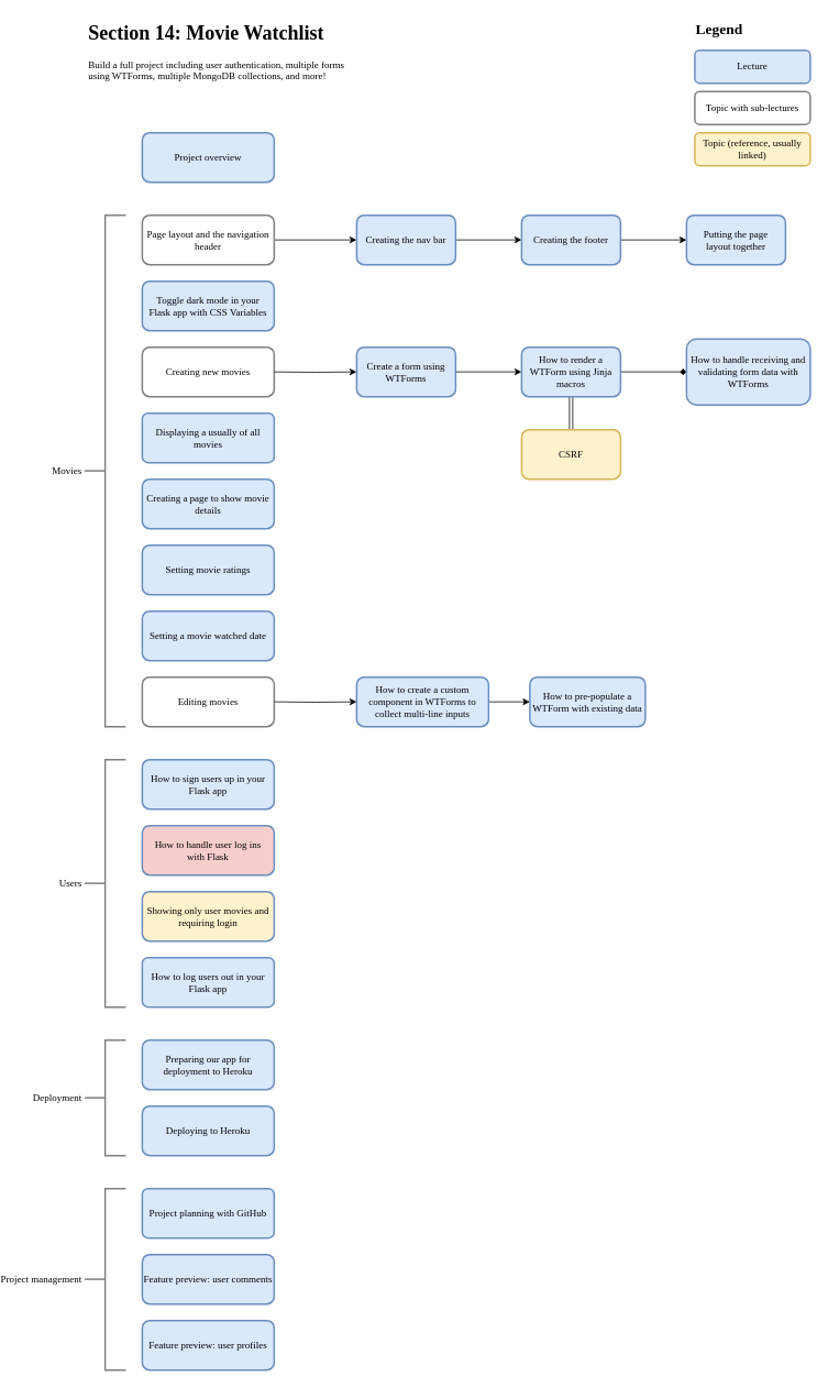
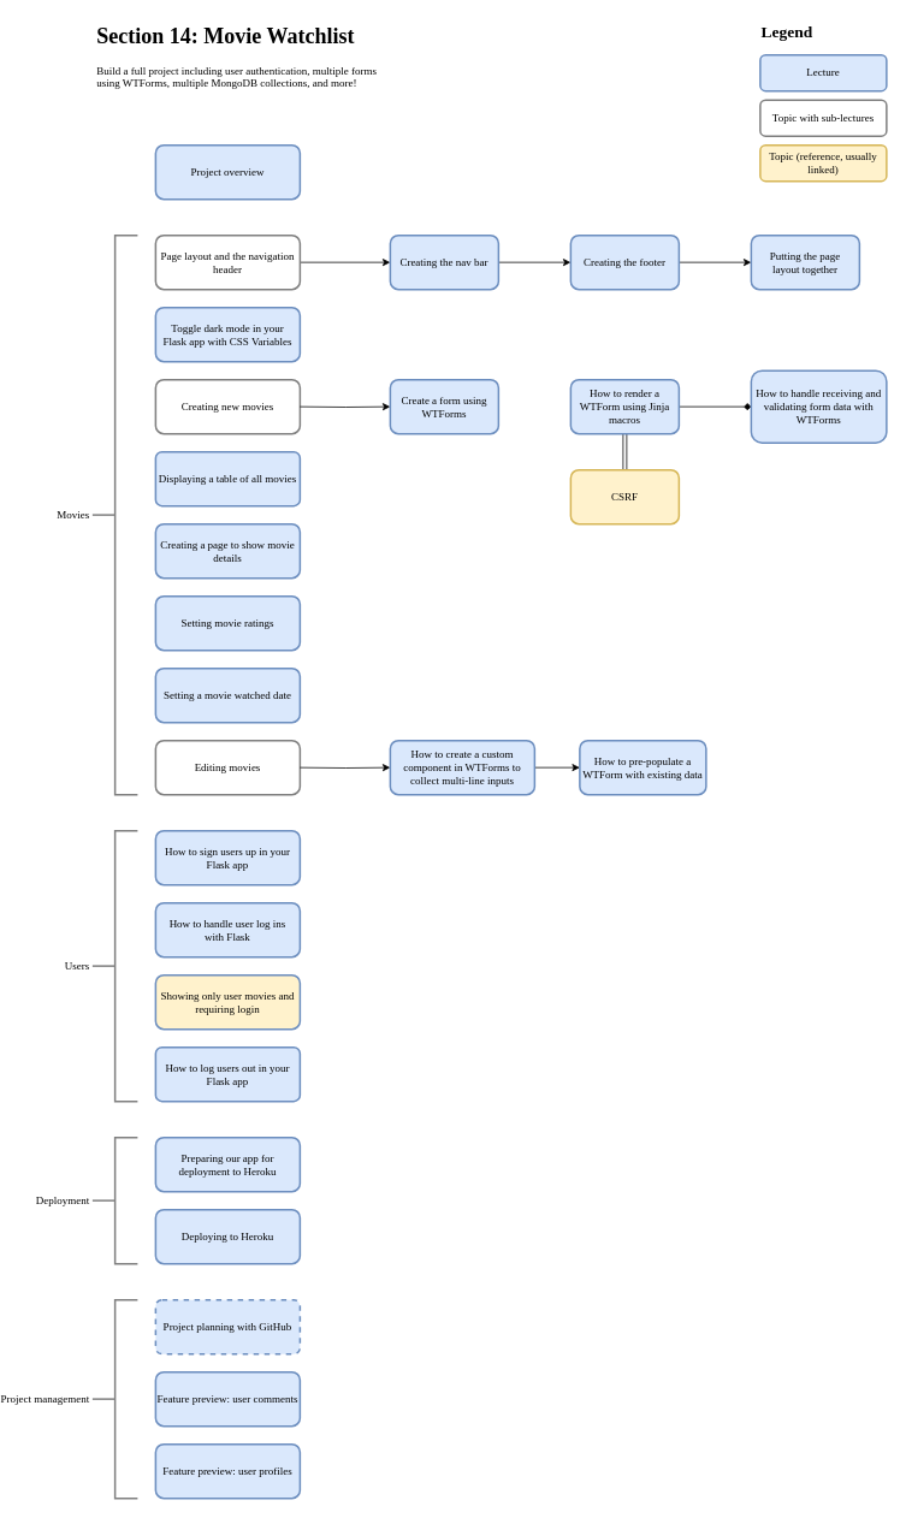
  <mxCell id="0" />
  <mxCell id="1" parent="0" />
  <mxCell id="2" value="Movies" style="strokeWidth=2;html=1;shape=mxgraph.flowchart.annotation_2;align=right;labelPosition=left;pointerEvents=1;fontFamily=SF Pro;strokeColor=#808080;verticalLabelPosition=middle;verticalAlign=middle;spacingRight=2;" vertex="1" parent="1"><mxGeometry x="20" y="260" width="50" height="620" as="geometry" /></mxCell>
- <mxCell id="3" value="Displaying a usually of all movies" style="rounded=1;whiteSpace=wrap;html=1;absoluteArcSize=1;arcSize=14;strokeWidth=2;fontFamily=SF Pro;strokeColor=#6c8ebf;fillColor=#dae8fc;" vertex="1" parent="1"><mxGeometry x="90" y="500" width="160" height="60" as="geometry" /></mxCell>
+ <mxCell id="3" value="Displaying a table of all movies" style="rounded=1;whiteSpace=wrap;html=1;absoluteArcSize=1;arcSize=14;strokeWidth=2;fontFamily=SF Pro;strokeColor=#6c8ebf;fillColor=#dae8fc;" vertex="1" parent="1"><mxGeometry x="90" y="500" width="160" height="60" as="geometry" /></mxCell>
  <mxCell id="4" value="" style="edgeStyle=orthogonalEdgeStyle;rounded=0;orthogonalLoop=1;jettySize=auto;html=1;fontFamily=SF Pro;fontSize=18;fontColor=default;" edge="1" parent="1" source="5" target="46"><mxGeometry relative="1" as="geometry" /></mxCell>
  <mxCell id="5" value="Page layout and the navigation header" style="rounded=1;whiteSpace=wrap;html=1;fontFamily=SF Pro;fontSize=12;strokeColor=#808080;strokeWidth=2;fillColor=default;spacing=6;perimeterSpacing=0;glass=0;sketch=0;shadow=0;" vertex="1" parent="1"><mxGeometry x="90" y="260" width="160" height="60" as="geometry" /></mxCell>
  <mxCell id="6" value="Creating new movies" style="rounded=1;whiteSpace=wrap;html=1;fontFamily=SF Pro;fontSize=12;strokeWidth=2;spacing=6;strokeColor=#808080;" vertex="1" parent="1"><mxGeometry x="90" y="420" width="160" height="60" as="geometry" /></mxCell>
  <mxCell id="7" value="Editing movies" style="rounded=1;whiteSpace=wrap;html=1;shadow=0;glass=0;sketch=0;fontFamily=SF Pro;fontSize=12;strokeColor=#808080;strokeWidth=2;fillColor=default;spacing=6;" vertex="1" parent="1"><mxGeometry x="90" y="820" width="160" height="60" as="geometry" /></mxCell>
  <mxCell id="8" value="Creating a page to show movie details" style="whiteSpace=wrap;html=1;rounded=1;shadow=0;glass=0;sketch=0;fontFamily=SF Pro;fontSize=12;strokeColor=#6c8ebf;strokeWidth=2;fillColor=#dae8fc;" vertex="1" parent="1"><mxGeometry x="90" y="580" width="160" height="60" as="geometry" /></mxCell>
  <mxCell id="9" value="Users" style="strokeWidth=2;html=1;shape=mxgraph.flowchart.annotation_2;align=right;labelPosition=left;pointerEvents=1;fontFamily=SF Pro;strokeColor=#808080;verticalLabelPosition=middle;verticalAlign=middle;spacingRight=2;" vertex="1" parent="1"><mxGeometry x="20" y="920" width="50" height="300" as="geometry" /></mxCell>
  <mxCell id="10" value="How to log users out in your Flask app" style="rounded=1;whiteSpace=wrap;html=1;absoluteArcSize=1;arcSize=14;strokeWidth=2;fontFamily=SF Pro;strokeColor=#6c8ebf;fillColor=#dae8fc;" vertex="1" parent="1"><mxGeometry x="90" y="1160" width="160" height="60" as="geometry" /></mxCell>
  <mxCell id="11" value="How to sign users up in your Flask app" style="rounded=1;whiteSpace=wrap;html=1;fontFamily=SF Pro;fontSize=12;strokeColor=#6c8ebf;strokeWidth=2;fillColor=#dae8fc;spacing=6;perimeterSpacing=0;glass=0;sketch=0;shadow=0;" vertex="1" parent="1"><mxGeometry x="90" y="920" width="160" height="60" as="geometry" /></mxCell>
- <mxCell id="12" value="How to handle user log ins with Flask" style="rounded=1;whiteSpace=wrap;html=1;fontFamily=SF Pro;fontSize=12;strokeColor=#6c8ebf;strokeWidth=2;fillColor=#f8cecc;spacing=6;" vertex="1" parent="1"><mxGeometry x="90" y="1000" width="160" height="60" as="geometry" /></mxCell>
+ <mxCell id="12" value="How to handle user log ins with Flask" style="rounded=1;whiteSpace=wrap;html=1;fontFamily=SF Pro;fontSize=12;strokeColor=#6c8ebf;strokeWidth=2;fillColor=#dae8fc;spacing=6;" vertex="1" parent="1"><mxGeometry x="90" y="1000" width="160" height="60" as="geometry" /></mxCell>
  <mxCell id="13" value="Feature preview: user profiles" style="rounded=1;whiteSpace=wrap;html=1;shadow=0;glass=0;sketch=0;fontFamily=SF Pro;fontSize=12;strokeColor=#6c8ebf;strokeWidth=2;fillColor=#dae8fc;" vertex="1" parent="1"><mxGeometry x="90" y="1600" width="160" height="60" as="geometry" /></mxCell>
  <mxCell id="14" value="Feature preview: user comments" style="whiteSpace=wrap;html=1;rounded=1;shadow=0;glass=0;sketch=0;fontFamily=SF Pro;fontSize=12;strokeColor=#6c8ebf;strokeWidth=2;fillColor=#dae8fc;" vertex="1" parent="1"><mxGeometry x="90" y="1520" width="160" height="60" as="geometry" /></mxCell>
  <mxCell id="15" value="Project overview" style="rounded=1;whiteSpace=wrap;html=1;fontFamily=SF Pro;fontSize=12;strokeColor=#6c8ebf;strokeWidth=2;fillColor=#dae8fc;spacing=6;perimeterSpacing=0;glass=0;sketch=0;shadow=0;" vertex="1" parent="1"><mxGeometry x="90" y="160" width="160" height="60" as="geometry" /></mxCell>
  <mxCell id="16" value="&lt;h1&gt;Section 14: Movie Watchlist&lt;/h1&gt;&lt;p&gt;Build a full project including user authentication, multiple forms using WTForms, multiple MongoDB collections, and more!&lt;/p&gt;" style="text;html=1;strokeColor=none;fillColor=none;spacing=5;spacingTop=-20;whiteSpace=wrap;overflow=hidden;rounded=0;shadow=0;glass=0;sketch=0;fontFamily=SF Pro;fontSize=12;fontColor=default;" vertex="1" parent="1"><mxGeometry x="20" y="20" width="340" height="100" as="geometry" /></mxCell>
  <mxCell id="17" value="Deployment" style="strokeWidth=2;html=1;shape=mxgraph.flowchart.annotation_2;align=right;labelPosition=left;pointerEvents=1;fontFamily=SF Pro;strokeColor=#808080;verticalLabelPosition=middle;verticalAlign=middle;spacingRight=2;" vertex="1" parent="1"><mxGeometry x="20" y="1260" width="50" height="140" as="geometry" /></mxCell>
- <mxCell id="18" value="Project planning with GitHub" style="rounded=1;whiteSpace=wrap;html=1;absoluteArcSize=1;arcSize=14;strokeWidth=2;fontFamily=SF Pro;strokeColor=#6c8ebf;fillColor=#dae8fc;" vertex="1" parent="1"><mxGeometry x="90" y="1440" width="160" height="60" as="geometry" /></mxCell>
+ <mxCell id="18" value="Project planning with GitHub" style="rounded=1;whiteSpace=wrap;html=1;absoluteArcSize=1;arcSize=14;strokeWidth=2;fontFamily=SF Pro;strokeColor=#6c8ebf;fillColor=#dae8fc;dashed=1;" vertex="1" parent="1"><mxGeometry x="90" y="1440" width="160" height="60" as="geometry" /></mxCell>
  <mxCell id="19" value="Preparing our app for deployment to Heroku" style="rounded=1;whiteSpace=wrap;html=1;fontFamily=SF Pro;fontSize=12;strokeColor=#6c8ebf;strokeWidth=2;fillColor=#dae8fc;spacing=6;perimeterSpacing=0;glass=0;sketch=0;shadow=0;" vertex="1" parent="1"><mxGeometry x="90" y="1260" width="160" height="60" as="geometry" /></mxCell>
  <mxCell id="20" value="Deploying to Heroku" style="rounded=1;whiteSpace=wrap;html=1;fontFamily=SF Pro;fontSize=12;strokeColor=#6c8ebf;strokeWidth=2;fillColor=#dae8fc;spacing=6;" vertex="1" parent="1"><mxGeometry x="90" y="1340" width="160" height="60" as="geometry" /></mxCell>
  <mxCell id="21" value="Project management" style="strokeWidth=2;html=1;shape=mxgraph.flowchart.annotation_2;align=right;labelPosition=left;pointerEvents=1;fontFamily=SF Pro;strokeColor=#808080;verticalLabelPosition=middle;verticalAlign=middle;spacingRight=2;" vertex="1" parent="1"><mxGeometry x="20" y="1440" width="50" height="220" as="geometry" /></mxCell>
  <mxCell id="22" value="Toggle dark mode in your Flask app with CSS Variables" style="rounded=1;whiteSpace=wrap;html=1;fontFamily=SF Pro;fontSize=12;strokeColor=#6c8ebf;strokeWidth=2;fillColor=#dae8fc;spacing=6;perimeterSpacing=0;glass=0;sketch=0;shadow=0;" vertex="1" parent="1"><mxGeometry x="90" y="340" width="160" height="60" as="geometry" /></mxCell>
  <mxCell id="23" value="Setting movie ratings" style="whiteSpace=wrap;html=1;rounded=1;shadow=0;glass=0;sketch=0;fontFamily=SF Pro;fontSize=12;strokeColor=#6c8ebf;strokeWidth=2;fillColor=#dae8fc;" vertex="1" parent="1"><mxGeometry x="90" y="660" width="160" height="60" as="geometry" /></mxCell>
  <mxCell id="24" value="Setting a movie watched date" style="whiteSpace=wrap;html=1;rounded=1;shadow=0;glass=0;sketch=0;fontFamily=SF Pro;fontSize=12;strokeColor=#6c8ebf;strokeWidth=2;fillColor=#dae8fc;" vertex="1" parent="1"><mxGeometry x="90" y="740" width="160" height="60" as="geometry" /></mxCell>
  <mxCell id="25" value="Legend" parent="0" />
  <mxCell id="26" value="Legend" style="text;html=1;strokeColor=none;fillColor=none;align=center;verticalAlign=middle;whiteSpace=wrap;rounded=0;shadow=0;glass=0;sketch=0;fontFamily=SF Pro;fontSize=18;fontColor=default;fontStyle=1" vertex="1" parent="25"><mxGeometry x="760" y="20" width="60" height="30" as="geometry" /></mxCell>
  <mxCell id="27" value="Lecture" style="rounded=1;whiteSpace=wrap;html=1;fontFamily=SF Pro;fontSize=12;strokeColor=#6c8ebf;strokeWidth=2;fillColor=#dae8fc;spacing=6;perimeterSpacing=0;glass=0;sketch=0;shadow=0;" vertex="1" parent="25"><mxGeometry x="760" y="60" width="140" height="40" as="geometry" /></mxCell>
  <mxCell id="28" value="Topic with sub-lectures" style="rounded=1;whiteSpace=wrap;html=1;fontFamily=SF Pro;fontSize=12;strokeWidth=2;spacing=6;strokeColor=#808080;" vertex="1" parent="25"><mxGeometry x="760" y="110" width="140" height="40" as="geometry" /></mxCell>
  <mxCell id="29" value="Topic (reference, usually linked)" style="rounded=1;whiteSpace=wrap;html=1;fontFamily=SF Pro;fontSize=12;strokeWidth=2;spacing=6;strokeColor=#d6b656;fillColor=#fff2cc;" vertex="1" parent="25"><mxGeometry x="760" y="160" width="140" height="40" as="geometry" /></mxCell>
  <mxCell id="30" value="New movies info" parent="0" />
  <mxCell id="31" value="" style="edgeStyle=orthogonalEdgeStyle;rounded=0;orthogonalLoop=1;jettySize=auto;html=1;fontFamily=SF Pro;fontSize=12;fontColor=default;" edge="1" parent="30" target="33"><mxGeometry relative="1" as="geometry"><mxPoint x="250" y="450" as="sourcePoint" /></mxGeometry></mxCell>
- <mxCell id="32" value="" style="edgeStyle=orthogonalEdgeStyle;rounded=0;orthogonalLoop=1;jettySize=auto;html=1;fontFamily=SF Pro;fontSize=12;fontColor=default;" edge="1" parent="30" source="33" target="36"><mxGeometry relative="1" as="geometry" /></mxCell>
  <mxCell id="33" value="Create a form using WTForms" style="whiteSpace=wrap;html=1;fontFamily=SF Pro;strokeColor=#6c8ebf;rounded=1;strokeWidth=2;spacing=6;fillColor=#dae8fc;" vertex="1" parent="30"><mxGeometry x="350" y="420" width="120" height="60" as="geometry" /></mxCell>
  <mxCell id="34" value="" style="edgeStyle=orthogonalEdgeStyle;rounded=0;orthogonalLoop=1;jettySize=auto;html=1;fontFamily=SF Pro;fontSize=12;fontColor=default;endArrow=diamond;" edge="1" parent="30" source="36" target="37"><mxGeometry relative="1" as="geometry" /></mxCell>
  <mxCell id="35" value="" style="edgeStyle=orthogonalEdgeStyle;rounded=0;orthogonalLoop=1;jettySize=auto;html=1;fontFamily=SF Pro;fontSize=12;fontColor=default;shape=link;" edge="1" parent="30" source="36" target="38"><mxGeometry relative="1" as="geometry" /></mxCell>
  <mxCell id="36" value="How to render a WTForm using Jinja macros" style="whiteSpace=wrap;html=1;fontFamily=SF Pro;strokeColor=#6c8ebf;rounded=1;strokeWidth=2;spacing=6;fillColor=#dae8fc;" vertex="1" parent="30"><mxGeometry x="550" y="420" width="120" height="60" as="geometry" /></mxCell>
  <mxCell id="37" value="How to handle receiving and validating form data with WTForms" style="whiteSpace=wrap;html=1;fontFamily=SF Pro;strokeColor=#6c8ebf;rounded=1;strokeWidth=2;spacing=6;fillColor=#dae8fc;" vertex="1" parent="30"><mxGeometry x="750" y="410" width="150" height="80" as="geometry" /></mxCell>
  <mxCell id="38" value="CSRF" style="whiteSpace=wrap;html=1;fontFamily=SF Pro;strokeColor=#d6b656;rounded=1;strokeWidth=2;spacing=6;fillColor=#fff2cc;" vertex="1" parent="30"><mxGeometry x="550" y="520" width="120" height="60" as="geometry" /></mxCell>
  <mxCell id="39" value="Editing movies info" parent="0" />
  <mxCell id="40" value="" style="edgeStyle=orthogonalEdgeStyle;rounded=0;orthogonalLoop=1;jettySize=auto;html=1;fontFamily=SF Pro;fontSize=12;fontColor=default;entryX=0;entryY=0.5;entryDx=0;entryDy=0;" edge="1" parent="39" target="42"><mxGeometry relative="1" as="geometry"><mxPoint x="250" y="850" as="sourcePoint" /><mxPoint x="340" y="850" as="targetPoint" /></mxGeometry></mxCell>
  <mxCell id="41" value="" style="edgeStyle=orthogonalEdgeStyle;rounded=0;orthogonalLoop=1;jettySize=auto;html=1;fontFamily=SF Pro;fontSize=12;fontColor=default;" edge="1" parent="39" source="42" target="43"><mxGeometry relative="1" as="geometry" /></mxCell>
  <mxCell id="42" value="How to create a custom component in WTForms to collect multi-line inputs" style="whiteSpace=wrap;html=1;fontFamily=SF Pro;strokeColor=#6c8ebf;rounded=1;shadow=0;glass=0;sketch=0;strokeWidth=2;fillColor=#dae8fc;" vertex="1" parent="39"><mxGeometry x="350" y="820" width="160" height="60" as="geometry" /></mxCell>
  <mxCell id="43" value="How to pre-populate a WTForm with existing data" style="whiteSpace=wrap;html=1;fontFamily=SF Pro;strokeColor=#6c8ebf;rounded=1;shadow=0;glass=0;sketch=0;strokeWidth=2;fillColor=#dae8fc;" vertex="1" parent="39"><mxGeometry x="560" y="820" width="140" height="60" as="geometry" /></mxCell>
  <mxCell id="44" value="Layout and nav bar info" parent="0" />
  <mxCell id="45" value="" style="edgeStyle=orthogonalEdgeStyle;rounded=0;orthogonalLoop=1;jettySize=auto;html=1;fontFamily=SF Pro;fontSize=18;fontColor=default;" edge="1" parent="44" source="46" target="48"><mxGeometry relative="1" as="geometry" /></mxCell>
  <mxCell id="46" value="Creating the nav bar" style="whiteSpace=wrap;html=1;fontFamily=SF Pro;fillColor=#dae8fc;strokeColor=#6c8ebf;rounded=1;strokeWidth=2;spacing=6;glass=0;sketch=0;shadow=0;" vertex="1" parent="44"><mxGeometry x="350" y="260" width="120" height="60" as="geometry" /></mxCell>
  <mxCell id="47" value="" style="edgeStyle=orthogonalEdgeStyle;rounded=0;orthogonalLoop=1;jettySize=auto;html=1;fontFamily=SF Pro;fontSize=18;fontColor=default;" edge="1" parent="44" source="48" target="49"><mxGeometry relative="1" as="geometry" /></mxCell>
  <mxCell id="48" value="Creating the footer" style="whiteSpace=wrap;html=1;fontFamily=SF Pro;fillColor=#dae8fc;strokeColor=#6c8ebf;rounded=1;strokeWidth=2;spacing=6;glass=0;sketch=0;shadow=0;" vertex="1" parent="44"><mxGeometry x="550" y="260" width="120" height="60" as="geometry" /></mxCell>
  <mxCell id="49" value="Putting the page layout together" style="whiteSpace=wrap;html=1;fontFamily=SF Pro;fillColor=#dae8fc;strokeColor=#6c8ebf;rounded=1;strokeWidth=2;spacing=6;glass=0;sketch=0;shadow=0;" vertex="1" parent="44"><mxGeometry x="750" y="260" width="120" height="60" as="geometry" /></mxCell>
  <mxCell id="50" value="Showing only user movies and requiring login" style="rounded=1;whiteSpace=wrap;html=1;fontFamily=SF Pro;fontSize=12;strokeColor=#6c8ebf;strokeWidth=2;fillColor=#fff2cc;spacing=6;" vertex="1" parent="44"><mxGeometry x="90" y="1080" width="160" height="60" as="geometry" /></mxCell>
